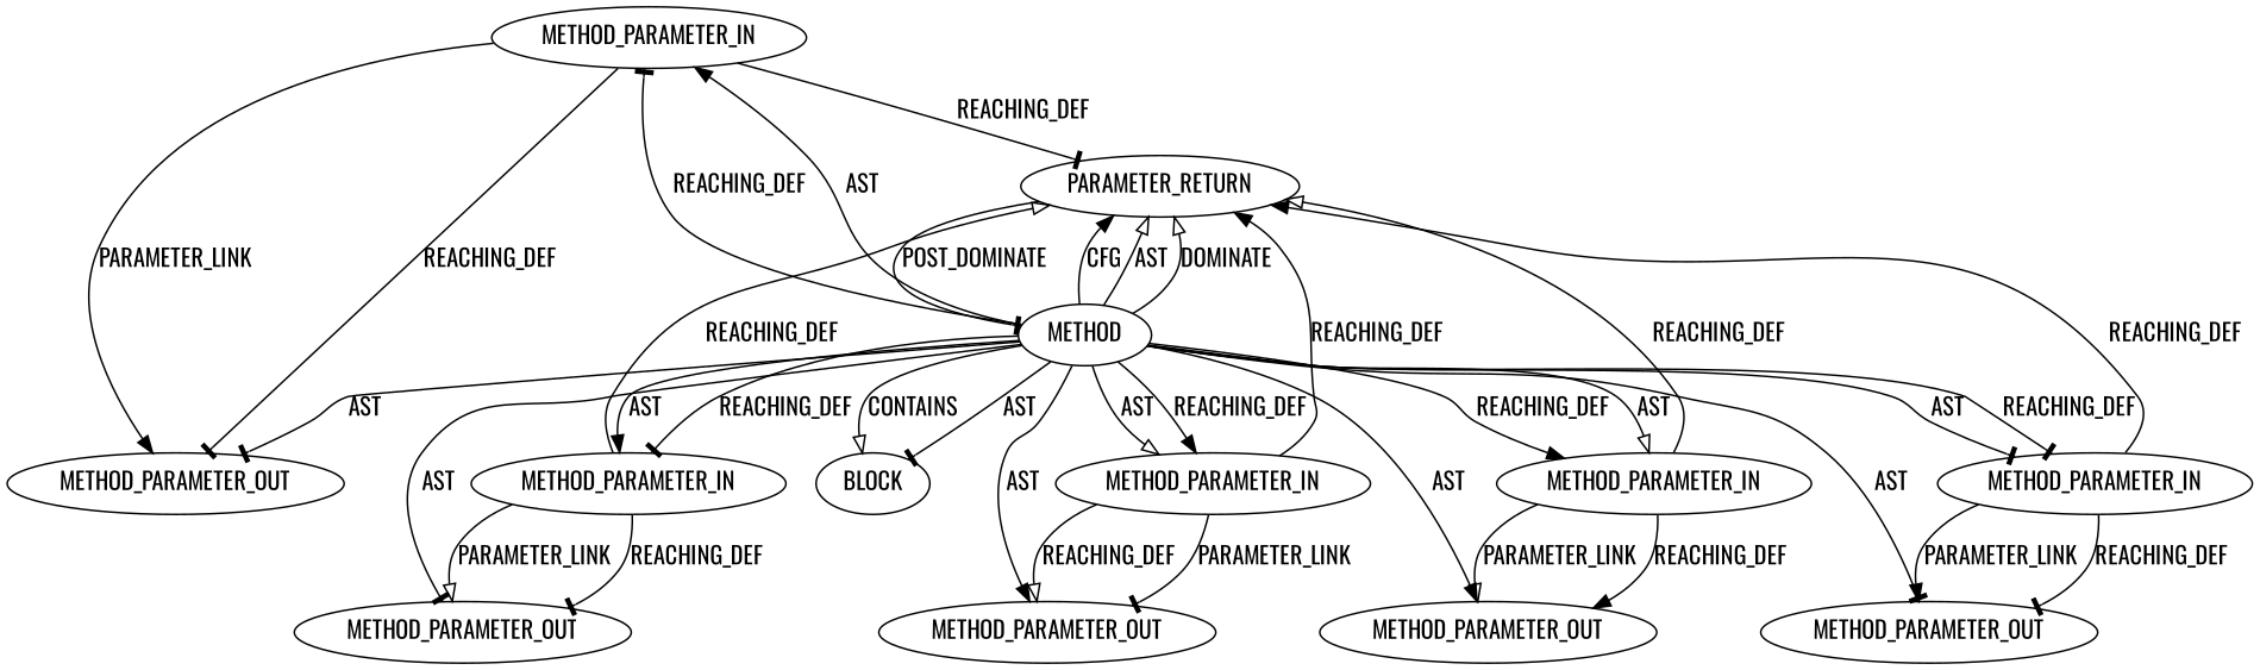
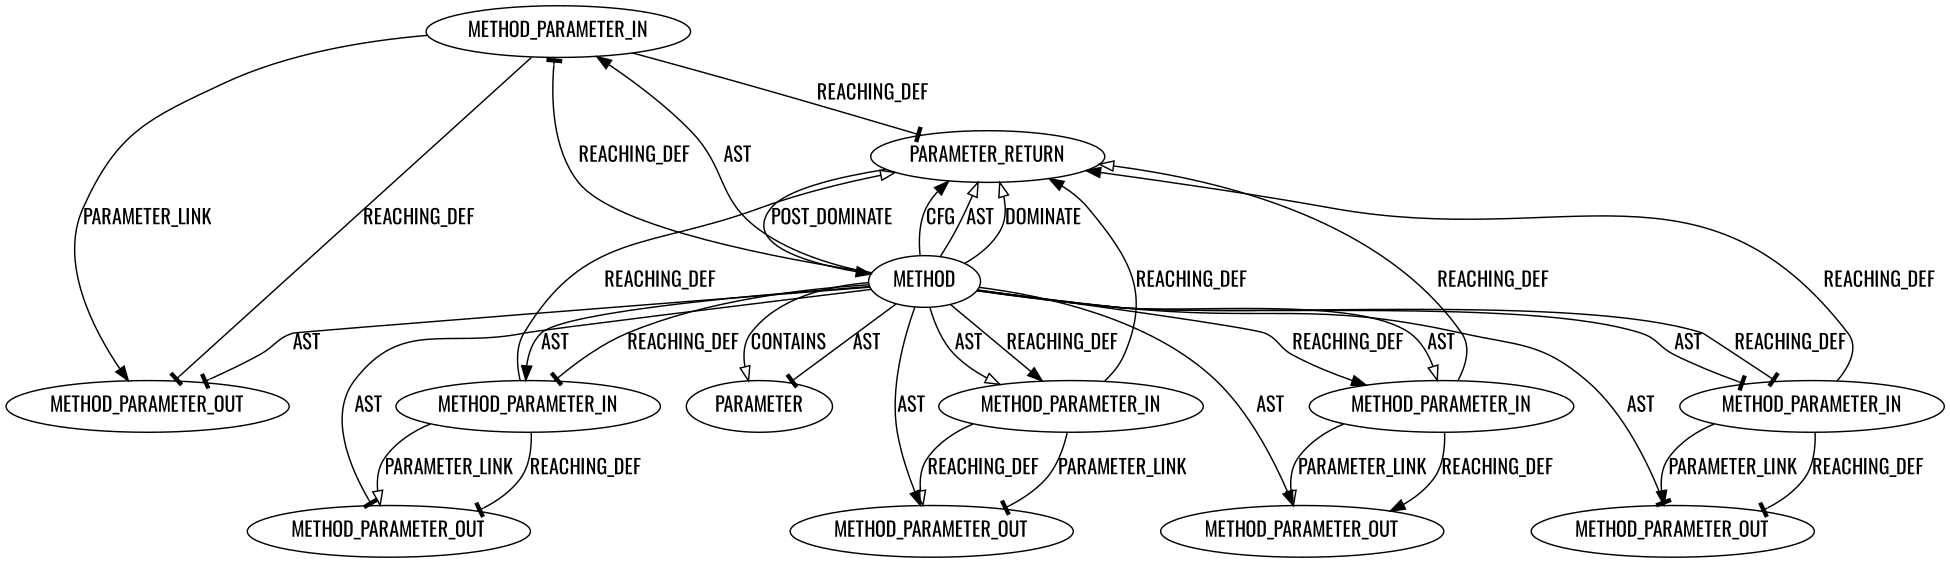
  digraph {
    fontname=Oswald
    node [CODE="struct pipe_inode_info *pipe" COLUMN_NUMBER=7 EVALUATION_STRATEGY=BY_VALUE IS_VARIADIC=false LINE_NUMBER=163 ORDER=3 TYPE_FULL_NAME="pipe_inode_info*" fontname=Oswald]
    edge [arrowhead=tee fontname=Oswald]
    n1 [INDEX=3 LINE_NUMBER=164 NAME=pipe label=METHOD_PARAMETER_IN]
    n2 [CODE=RET COLUMN_NUMBER=9 ORDER=7 TYPE_FULL_NAME=ssize_t label=PARAMETER_RETURN IS_VARIADIC=""]
    n3 [INDEX=3 LINE_NUMBER=164 NAME=pipe label=METHOD_PARAMETER_OUT]
    n4 [AST_PARENT_FULL_NAME="tls.h:<global>" AST_PARENT_TYPE=TYPE_DECL CODE="ssize_t tls_sw_splice_read(struct socket *sock, loff_t *ppos,\n			   struct pipe_inode_info *pipe,\n			   size_t len, unsigned int flags);" COLUMN_NUMBER=9 COLUMN_NUMBER_END=37 FILENAME="tls.h" FULL_NAME=tls_sw_splice_read IS_EXTERNAL=false LINE_NUMBER_END=165 NAME=tls_sw_splice_read ORDER=34 SIGNATURE="ssize_t tls_sw_splice_read (socket*,loff_t*,pipe_inode_info*,size_t,unsigned int)" label=METHOD EVALUATION_STRATEGY="" IS_VARIADIC="" TYPE_FULL_NAME=""]
    n5 [CODE="loff_t *ppos" COLUMN_NUMBER=49 INDEX=2 NAME=ppos ORDER=2 TYPE_FULL_NAME="loff_t*" label=METHOD_PARAMETER_OUT]
    n6 [CODE="struct socket *sock" COLUMN_NUMBER=28 INDEX=1 NAME=sock ORDER=1 TYPE_FULL_NAME="socket*" label=METHOD_PARAMETER_OUT]
    n7 [CODE="size_t len" INDEX=4 LINE_NUMBER=165 NAME=len ORDER=4 TYPE_FULL_NAME=size_t label=METHOD_PARAMETER_OUT]
    n8 [CODE="unsigned int flags" COLUMN_NUMBER=19 INDEX=5 LINE_NUMBER=165 NAME=flags ORDER=5 TYPE_FULL_NAME="unsigned int" label=METHOD_PARAMETER_OUT]
    n9 [CODE="struct socket *sock" COLUMN_NUMBER=28 INDEX=1 NAME=sock ORDER=1 TYPE_FULL_NAME="socket*" label=METHOD_PARAMETER_IN]
    n10 [CODE="size_t len" INDEX=4 LINE_NUMBER=165 NAME=len ORDER=4 TYPE_FULL_NAME=size_t label=METHOD_PARAMETER_IN]
    n11 [CODE="loff_t *ppos" COLUMN_NUMBER=49 INDEX=2 NAME=ppos ORDER=2 TYPE_FULL_NAME="loff_t*" label=METHOD_PARAMETER_IN]
    n12 [CODE="unsigned int flags" COLUMN_NUMBER=19 INDEX=5 LINE_NUMBER=165 NAME=flags ORDER=5 TYPE_FULL_NAME="unsigned int" label=METHOD_PARAMETER_IN]
-   n13 [ARGUMENT_INDEX=-1 CODE="<empty>" ORDER=6 TYPE_FULL_NAME="<empty>" label=BLOCK COLUMN_NUMBER="" EVALUATION_STRATEGY="" IS_VARIADIC="" LINE_NUMBER=""]
+   n13 [ARGUMENT_INDEX=-1 CODE="<empty>" ORDER=6 TYPE_FULL_NAME="<empty>" label=PARAMETER COLUMN_NUMBER="" EVALUATION_STRATEGY="" IS_VARIADIC="" LINE_NUMBER=""]
    n1 -> n2 [VARIABLE=pipe label=REACHING_DEF]
    n1 -> n3 [arrowhead=normal label=PARAMETER_LINK]
    n1 -> n3 [VARIABLE=pipe label=REACHING_DEF]
-   n2 -> n4 [label=POST_DOMINATE]
+   n2 -> n4 [arrowhead=normal label=POST_DOMINATE]
    n4 -> n1 [label=REACHING_DEF]
    n4 -> n1 [arrowhead=normal label=AST]
    n4 -> n2 [arrowhead=normal label=CFG]
    n4 -> n2 [arrowhead=onormal label=AST]
    n4 -> n2 [arrowhead=onormal label=DOMINATE]
    n4 -> n3 [label=AST]
    n4 -> n5 [label=AST]
    n4 -> n6 [label=AST]
    n4 -> n7 [arrowhead=normal label=AST]
    n4 -> n8 [arrowhead=normal label=AST]
    n4 -> n9 [arrowhead=normal label=AST]
    n4 -> n9 [label=REACHING_DEF]
    n4 -> n10 [arrowhead=onormal label=AST]
    n4 -> n10 [arrowhead=normal label=REACHING_DEF]
    n4 -> n11 [label=AST]
    n4 -> n11 [label=REACHING_DEF]
    n4 -> n12 [arrowhead=onormal label=AST]
    n4 -> n12 [arrowhead=normal label=REACHING_DEF]
    n4 -> n13 [label=AST]
    n4 -> n13 [arrowhead=onormal label=CONTAINS]
    n9 -> n2 [VARIABLE=sock arrowhead=onormal label=REACHING_DEF]
    n9 -> n6 [VARIABLE=sock label=REACHING_DEF]
    n9 -> n6 [arrowhead=onormal label=PARAMETER_LINK]
    n10 -> n2 [VARIABLE=len arrowhead=normal label=REACHING_DEF]
    n10 -> n7 [label=PARAMETER_LINK]
    n10 -> n7 [VARIABLE=len arrowhead=onormal label=REACHING_DEF]
    n11 -> n2 [VARIABLE=ppos arrowhead=normal label=REACHING_DEF]
    n11 -> n5 [VARIABLE=ppos label=REACHING_DEF]
    n11 -> n5 [arrowhead=normal label=PARAMETER_LINK]
    n12 -> n2 [VARIABLE=flags arrowhead=onormal label=REACHING_DEF]
    n12 -> n8 [VARIABLE=flags arrowhead=normal label=REACHING_DEF]
    n12 -> n8 [arrowhead=onormal label=PARAMETER_LINK]
  }
